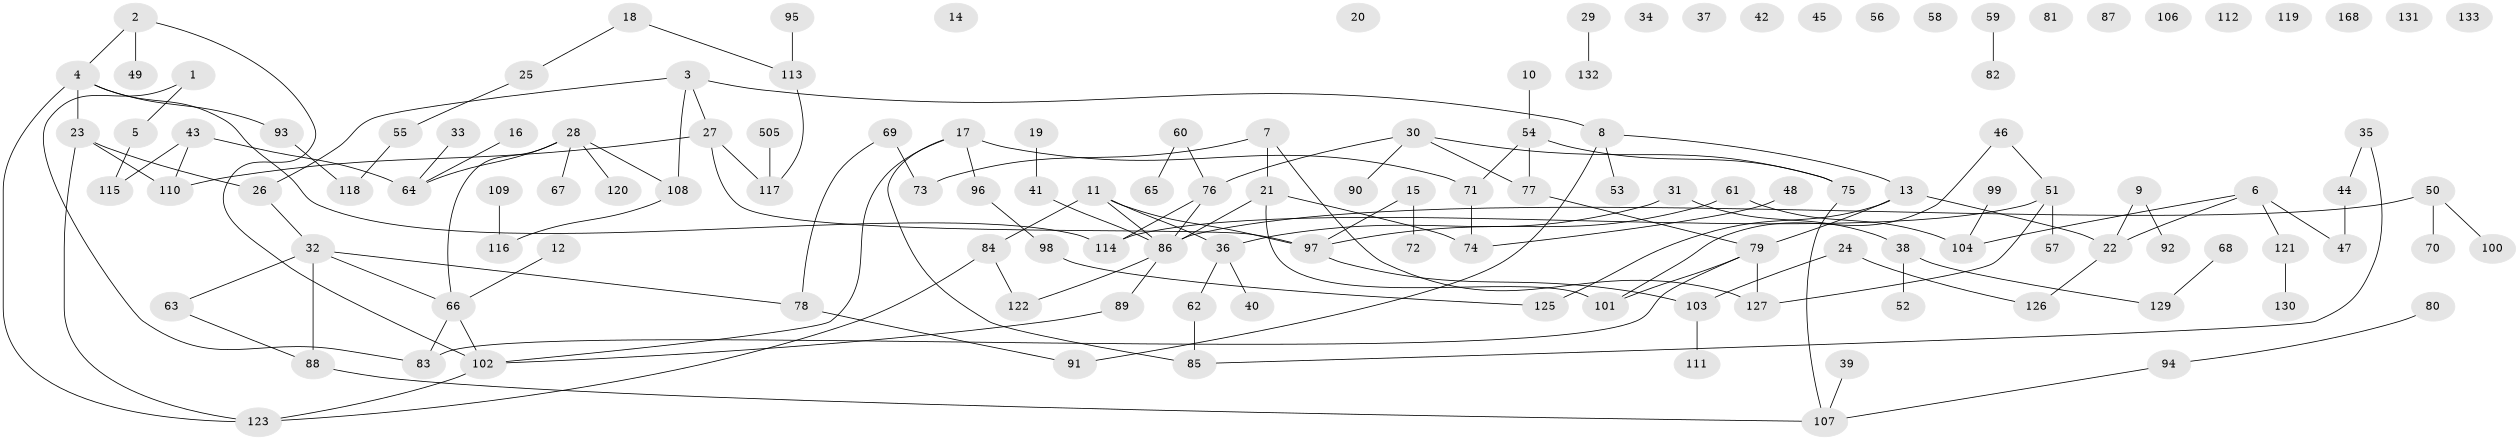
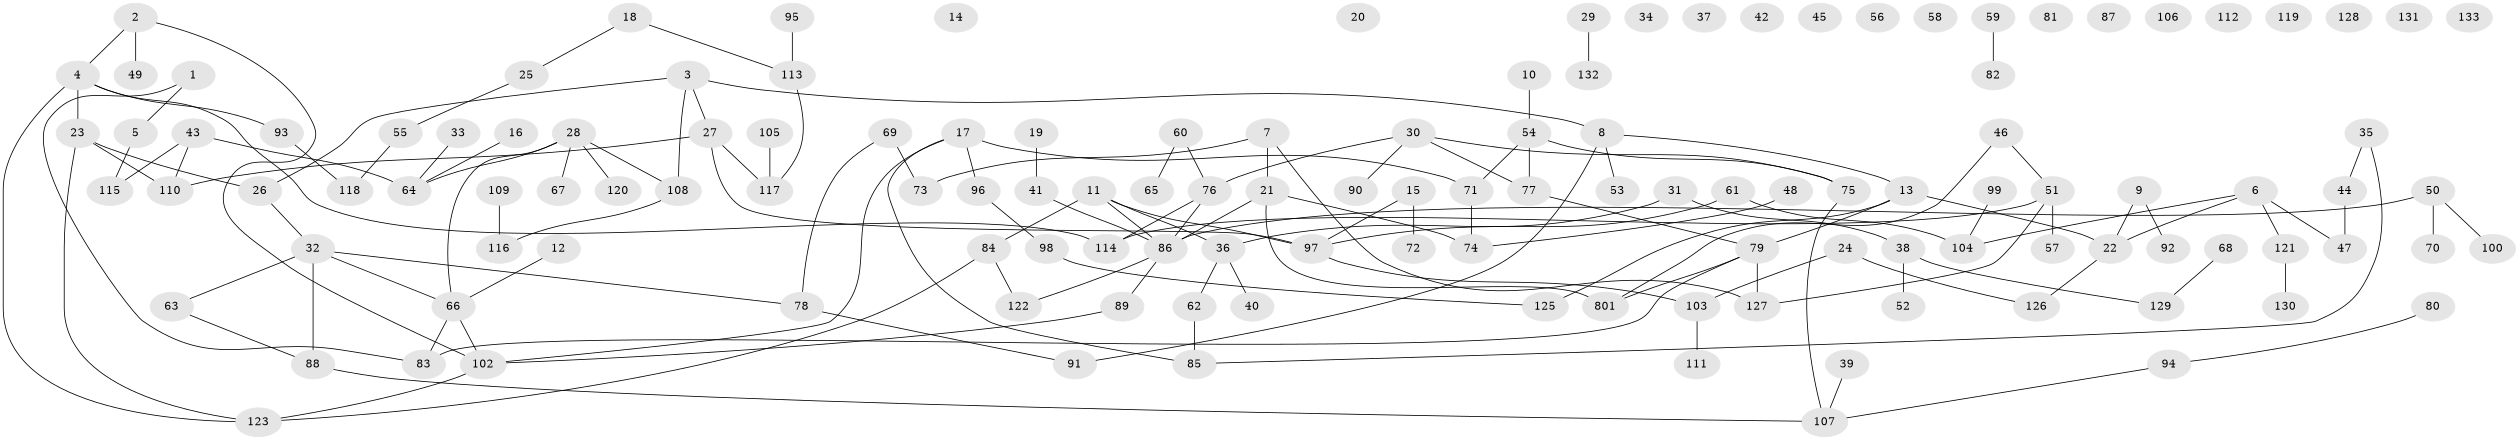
  graph {
    node [color=gray90 style=filled]
    1
    5
    83
    115
    2
    4
    49
    102
    23
    93
    114
    123
    3
    8
    26
    27
    108
    13
    53
    91
    32
    97
    110
    117
    116
    118
    6
    22
    47
    104
    121
    126
    130
    7
    21
    73
    127
    86
-   101
+   101 [label=801]
    74
    79
    125
    9
    92
    10
    54
    71
    75
    77
    11
    36
    84
    40
    62
    122
    89
    103
    12
    66
    14
    15
    72
    16
    64
    17
    85
    96
    98
    18
    25
    113
    55
    19
    41
    20
    24
    111
    78
    88
    63
    28
    67
    120
    29
    132
    30
    76
    90
    107
    31
    38
    52
    129
    33
    34
    35
    44
    37
    39
    42
    43
    45
    46
    51
    57
    48
    50
    70
    100
    56
    58
    59
    82
    60
    65
    61
    68
    69
    80
    94
    81
    87
    95
    99
-   105 [label=505]
+   105
    106
    109
    112
    119
-   128 [label=168]
+   128
    131
    133
    1 -- 5
    1 -- 83
    5 -- 115
    2 -- 4
    2 -- 49
    2 -- 102
    4 -- 23
    4 -- 93
    4 -- 114
    4 -- 123
    102 -- 123
    23 -- 123
    23 -- 26
    23 -- 110
    93 -- 118
    3 -- 8
    3 -- 26
    3 -- 27
    3 -- 108
    8 -- 13
    8 -- 53
    8 -- 91
    26 -- 32
    27 -- 97
    27 -- 110
    27 -- 117
    108 -- 116
    13 -- 22
    13 -- 79
    13 -- 125
    32 -- 66
    32 -- 78
    32 -- 88
    32 -- 63
    97 -- 103
    6 -- 22
    6 -- 47
    6 -- 104
    6 -- 121
    22 -- 126
    121 -- 130
    7 -- 21
    7 -- 73
    7 -- 127
    21 -- 86
    21 -- 101
    21 -- 74
    86 -- 122
    86 -- 89
    79 -- 83
    79 -- 127
    79 -- 101
    9 -- 22
    9 -- 92
    10 -- 54
    54 -- 71
    54 -- 75
    54 -- 77
    71 -- 74
    75 -- 107
    77 -- 79
    11 -- 97
    11 -- 86
    11 -- 36
    11 -- 84
    36 -- 40
    36 -- 62
    84 -- 123
    84 -- 122
    62 -- 85
    89 -- 102
    103 -- 111
    12 -- 66
    66 -- 83
    66 -- 102
    15 -- 97
    15 -- 72
    16 -- 64
    17 -- 102
    17 -- 71
    17 -- 85
    17 -- 96
    96 -- 98
    98 -- 125
    18 -- 25
    18 -- 113
    25 -- 55
    113 -- 117
    55 -- 118
    19 -- 41
    41 -- 86
    24 -- 126
    24 -- 103
    78 -- 91
    88 -- 107
    63 -- 88
    28 -- 108
    28 -- 66
    28 -- 64
    28 -- 67
    28 -- 120
    29 -- 132
    30 -- 75
    30 -- 77
    30 -- 76
    30 -- 90
    76 -- 114
    76 -- 86
    31 -- 36
    31 -- 38
    38 -- 52
    38 -- 129
    33 -- 64
    35 -- 85
    35 -- 44
    44 -- 47
    39 -- 107
    43 -- 115
    43 -- 110
    43 -- 64
    46 -- 101
    46 -- 51
    51 -- 114
    51 -- 127
    51 -- 57
    48 -- 74
    50 -- 86
    50 -- 70
    50 -- 100
    59 -- 82
    60 -- 76
    60 -- 65
    61 -- 97
    61 -- 104
    68 -- 129
    69 -- 73
    69 -- 78
    80 -- 94
    94 -- 107
    95 -- 113
    99 -- 104
    105 -- 117
    109 -- 116
  }
